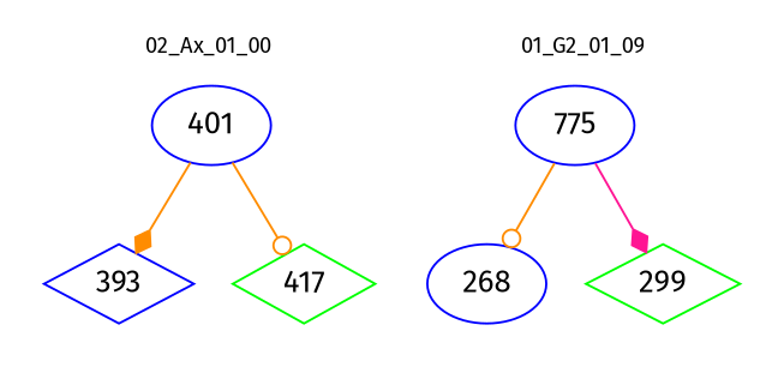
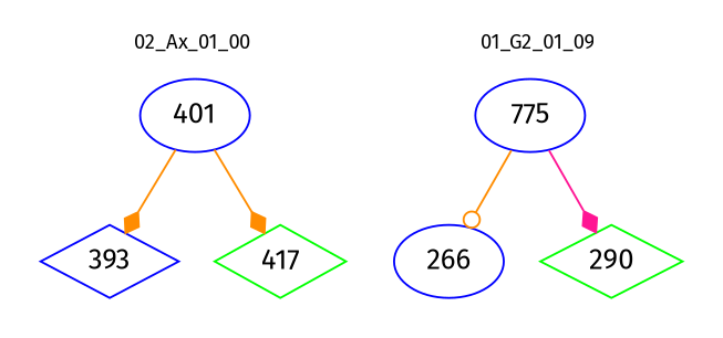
  digraph {
    fontname="Fira Sans"
    node [color=blue fontname="Fira Sans" shape=ellipse]
    edge [arrowhead=diamond color=darkorange fontname="Fira Sans"]
    n1 [label=401]
    n2 [label=393 shape=diamond]
    n3 [color=green label=417 shape=diamond]
    n4 [label=775]
-   n5 [label=268]
-   n6 [color=green label=299 shape=diamond]
+   n5 [label=266]
+   n6 [color=green label=290 shape=diamond]
    subgraph cluster_1 {
      color=white
      fontsize=10
      label="02_Ax_01_00"
      n1
      n2
      n3
    }
    subgraph cluster_2 {
      color=white
      fontsize=10
      label="01_G2_01_09"
      n4
      n5
      n6
    }
    n1 -> n2
-   n1 -> n3 [arrowhead=odot]
+   n1 -> n3
    n4 -> n5 [arrowhead=odot]
    n4 -> n6 [color=deeppink]
  }
